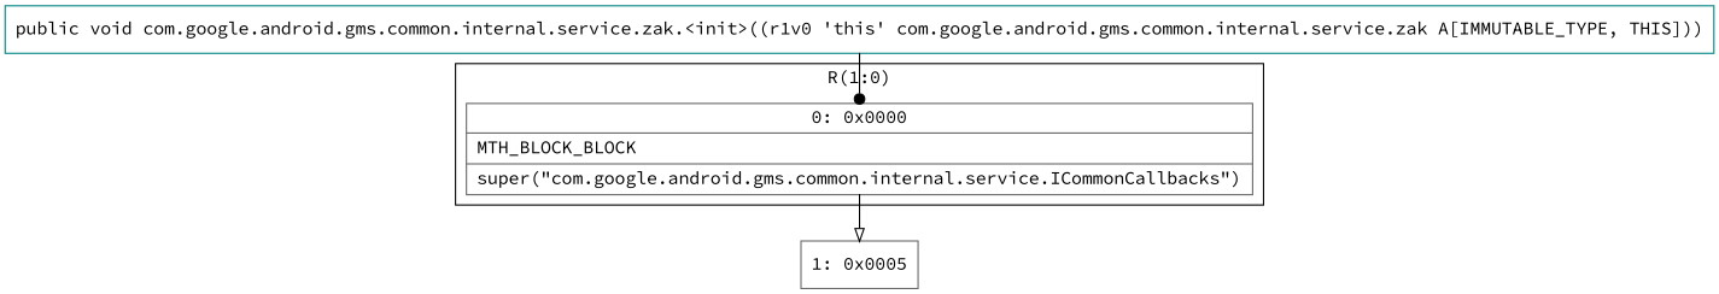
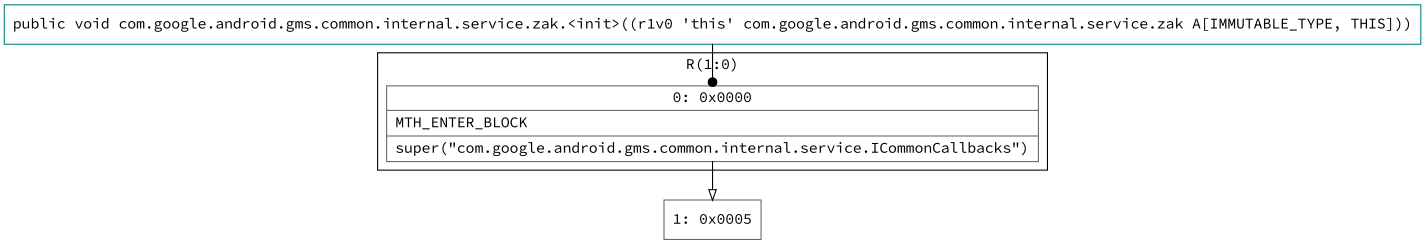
  digraph {
    fontname="Source Code Pro"
    node [color=gray40 shape=record fontname="Source Code Pro"]
    edge [fontname="Source Code Pro"]
-   n1 [label="{0\:\ 0x0000|MTH_BLOCK_BLOCK\l|super(\"com.google.android.gms.common.internal.service.ICommonCallbacks\")\l}"]
+   n1 [label="{0\:\ 0x0000|MTH_ENTER_BLOCK\l|super(\"com.google.android.gms.common.internal.service.ICommonCallbacks\")\l}"]
    n2 [label="{1\:\ 0x0005}"]
    n3 [label="{public void com.google.android.gms.common.internal.service.zak.\<init\>((r1v0 'this' com.google.android.gms.common.internal.service.zak A[IMMUTABLE_TYPE, THIS])) }" color=teal]
    subgraph cluster_1 {
      label="R(1:0)"
      n1
    }
    n1 -> n2 [arrowhead=onormal]
    n3 -> n1 [arrowhead=dot]
  }
